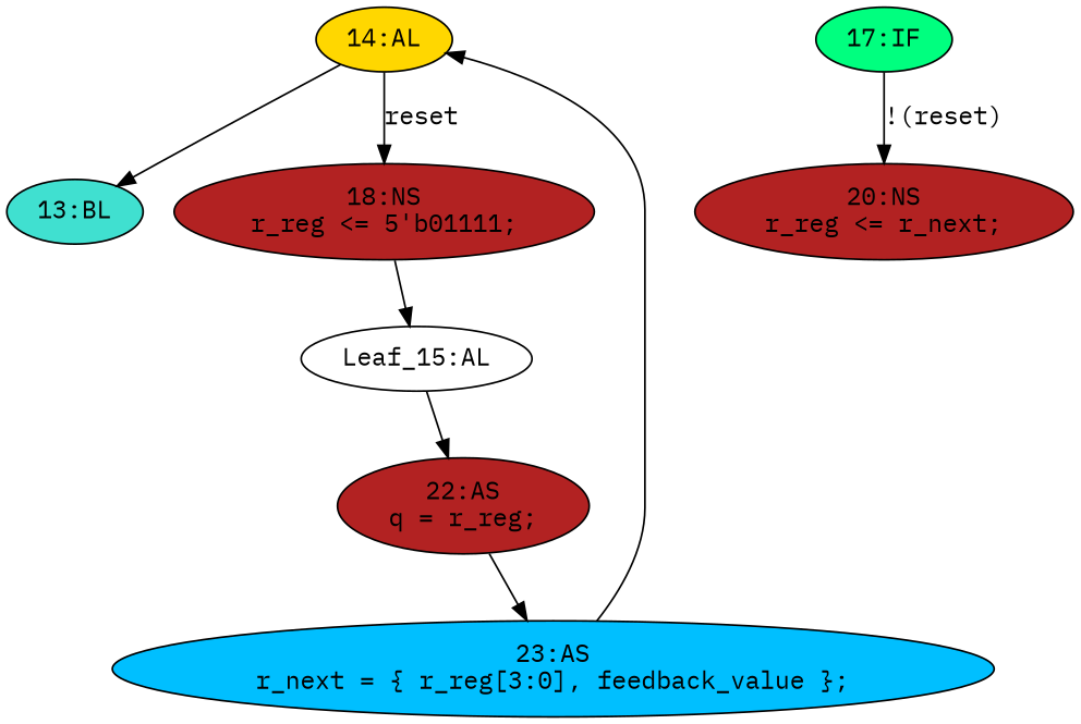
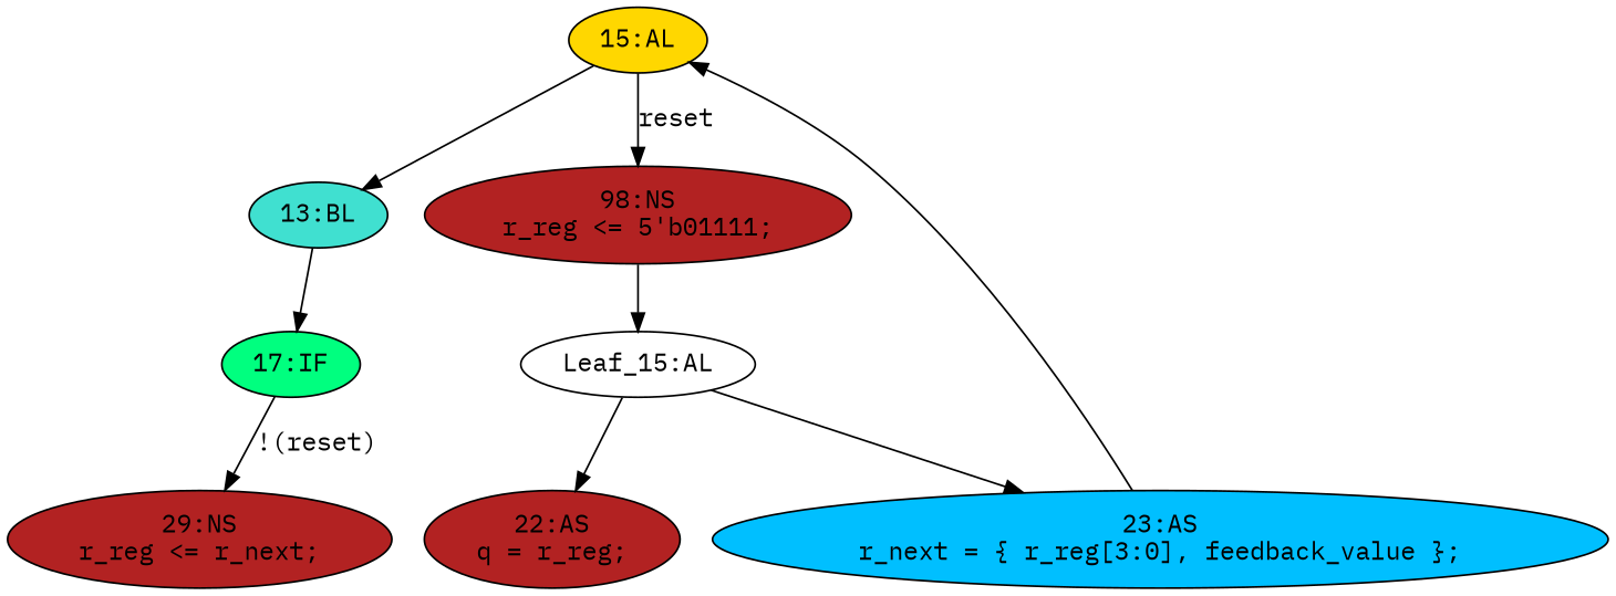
  strict digraph {
    fontname="IBM Plex Mono"
    node [fillcolor=firebrick fontname="IBM Plex Mono" statements="[]" style=filled typ=NonblockingSubstitution]
    edge [fontname="IBM Plex Mono"]
-   n1 [ast="<pyverilog.vparser.ast.Always object at 0x7f2b6b923790>" clk_sens=True fillcolor=gold label="14:AL" sens="['clk', 'reset']" typ=Always use_var="['reset', 'r_next']"]
+   n1 [ast="<pyverilog.vparser.ast.Always object at 0x7f2b6b923790>" clk_sens=True fillcolor=gold label="15:AL" sens="['clk', 'reset']" typ=Always use_var="['reset', 'r_next']"]
    n2 [ast="<pyverilog.vparser.ast.Block object at 0x7f2b6b9233d0>" fillcolor=turquoise label="13:BL" typ=Block]
-   n3 [ast="<pyverilog.vparser.ast.NonblockingSubstitution object at 0x7f2b6b923890>" label="18:NS\nr_reg <= 5'b01111;" statements="[<pyverilog.vparser.ast.NonblockingSubstitution object at 0x7f2b6b923890>]"]
+   n3 [ast="<pyverilog.vparser.ast.NonblockingSubstitution object at 0x7f2b6b923890>" label="98:NS\nr_reg <= 5'b01111;" statements="[<pyverilog.vparser.ast.NonblockingSubstitution object at 0x7f2b6b923890>]"]
    n4 [ast="<pyverilog.vparser.ast.IfStatement object at 0x7f2b6b923210>" fillcolor=springgreen label="17:IF" typ=IfStatement]
-   n5 [ast="<pyverilog.vparser.ast.NonblockingSubstitution object at 0x7f2b6b8cebd0>" label="20:NS\nr_reg <= r_next;" statements="[<pyverilog.vparser.ast.NonblockingSubstitution object at 0x7f2b6b8cebd0>]"]
+   n5 [ast="<pyverilog.vparser.ast.NonblockingSubstitution object at 0x7f2b6b8cebd0>" label="29:NS\nr_reg <= r_next;" statements="[<pyverilog.vparser.ast.NonblockingSubstitution object at 0x7f2b6b8cebd0>]"]
    n6 [def_var="['r_reg']" label="Leaf_15:AL" fillcolor="" statements="" style="" typ=""]
    n7 [ast="<pyverilog.vparser.ast.Assign object at 0x7f2b6b93d4d0>" def_var="['r_next']" fillcolor=deepskyblue label="23:AS\nr_next = { r_reg[3:0], feedback_value };" typ=Assign use_var="['r_reg', 'feedback_value']"]
    n8 [ast="<pyverilog.vparser.ast.Assign object at 0x7f2b6b931550>" def_var="['q']" label="22:AS\nq = r_reg;" typ=Assign use_var="['r_reg']"]
    n1 -> n2 [cond="[]" lineno=None]
    n1 -> n3 [cond="['reset']" label=reset lineno=17]
+   n2 -> n4 [cond="[]" lineno=None]
    n3 -> n6 [cond="[]" lineno=None]
    n4 -> n5 [cond="['reset']" label="!(reset)" lineno=17]
-   n8 -> n7
+   n6 -> n7
    n6 -> n8
    n7 -> n1
  }
